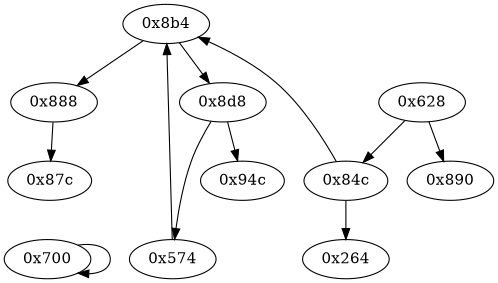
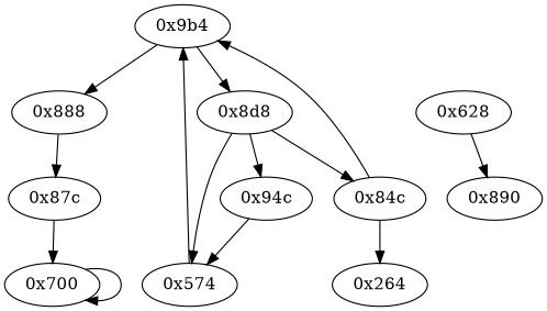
  digraph {
    "edge"="{}"
    file="/Users/mark/Documents//论文//第二篇论文//2018-08-24交论文后的备份/2019/CFG/basic-algorithms/perfect/1576_recovered.dot"
    "graph"="{u'file': u'/Users/mark/Documents//\u8bba\u6587//\u7b2c\u4e8c\u7bc7\u8bba\u6587//2018-08-24\u4ea4\u8bba\u6587\u540e\u7684\u5907\u4efd/2019/CFG/basic-algorithms/perfect/1576_recovered.dot'}"
    "node"="{u'opcode': u''}"
    node [opcode="[u'ldr', u'b']"]
    "0x700" [opcode="[u'ldr', u'cmp', u'mov', u'b']"]
    "0x87c" [opcode="[u'ldr', u'ldr', u'bl', u'ldr', u'b']"]
    n3 [label="0x888" opcode="[u'ldr', u'ldr', u'cmp', u'mov', u'mov', u'strb', u'ldr', u'b']"]
    n4 [label="0x264" opcode="[u'ldr', u'cmp', u'mov', u'sub', u'pop']"]
    "0x8d8" [opcode="[u'ldr', u'ldr', u'bl', u'str', u'ldr', u'b']"]
    n6 [label="0x574" opcode="[u'ldr', u'mov', u'add', u'ldr', u'b']"]
    "0x94c"
-   "0x8b4" [opcode="[u'str', u'str', u'ldr', u'ldr', u'ldr', u'ldr', u'cmp', u'mov', u'b']"]
+   "0x8b4" [opcode="[u'str', u'str', u'ldr', u'ldr', u'ldr', u'ldr', u'cmp', u'mov', u'b']" label="0x9b4"]
    "0x890"
    "0x628" [opcode="[u'push', u'add', u'sub', u'str', u'add', u'str', u'ldr', u'ldr', u'str', u'ldr', u'ldr', u'ldr', u'ldr', u'add', u'str', u'ldr', u'add', u'str', u'b']"]
    "0x84c" [opcode="[u'mov', u'mov', u'b']"]
    "0x700" -> "0x700"
+   "0x87c" -> "0x700"
    n3 -> "0x87c"
    "0x8d8" -> n6
    "0x8d8" -> "0x94c"
    n6 -> "0x8b4"
+   "0x94c" -> n6
    "0x8b4" -> n3
    "0x8b4" -> "0x8d8"
    "0x628" -> "0x890"
-   "0x628" -> "0x84c"
+   "0x8d8" -> "0x84c"
    "0x84c" -> n4
    "0x84c" -> "0x8b4"
  }
